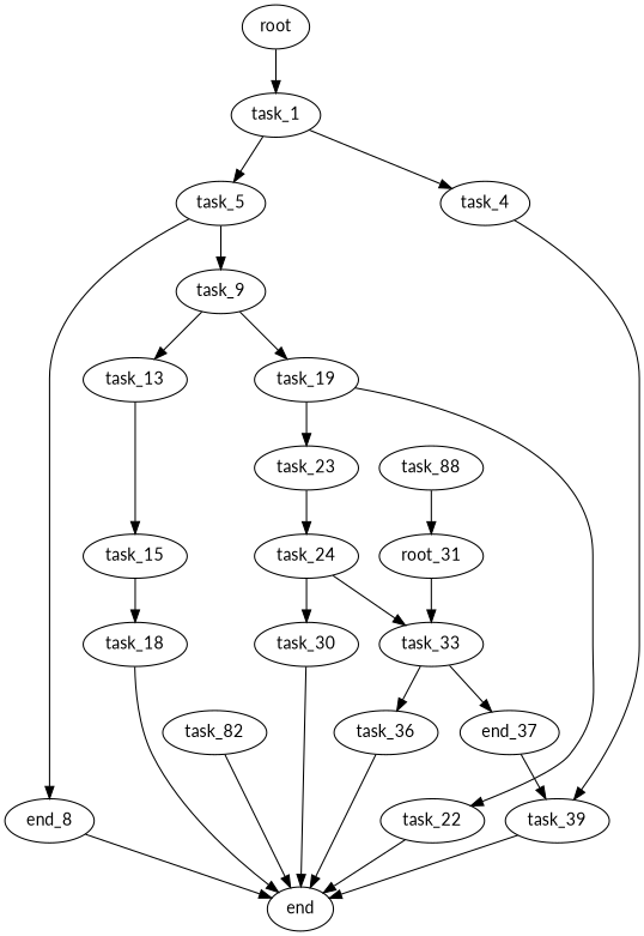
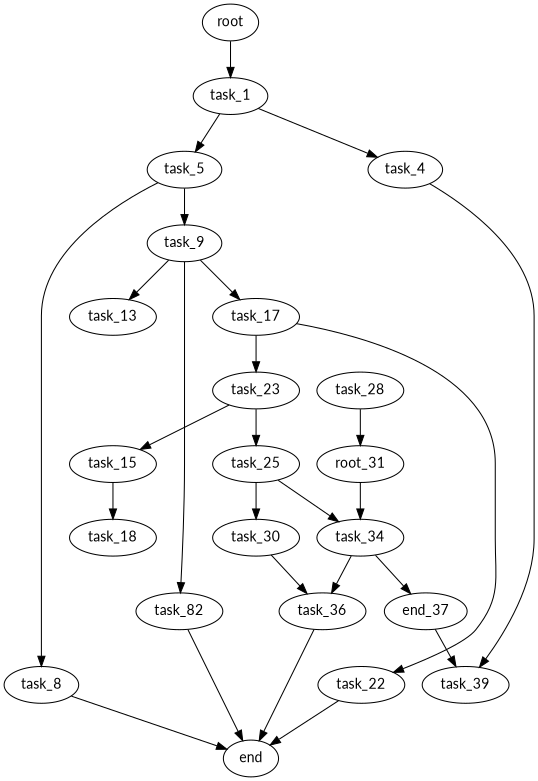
  digraph {
    fontname=Lato
    node [fontname=Lato]
    edge [fontname=Lato]
    root
    task_1
    task_4
    task_5
    task_39
-   task_8 [label=end_8]
+   task_8
    task_9
    end
    n9 [label=task_82]
    task_13
-   task_19
+   task_19 [label=task_17]
    task_15
    task_18
    task_22
    task_23
-   task_25 [label=task_24]
+   task_25
    task_30
-   task_33
+   task_33 [label=task_34]
    n19 [label=root_31]
-   task_28 [label=task_88]
+   task_28
    task_36
    n22 [label=end_37]
    root -> task_1
    task_1 -> task_4
    task_1 -> task_5
    task_4 -> task_39
    task_5 -> task_8
    task_5 -> task_9
-   task_39 -> end
    task_8 -> end
+   task_9 -> n9
    task_9 -> task_13
    task_9 -> task_19
    n9 -> end
-   task_13 -> task_15
+   task_23 -> task_15
    task_19 -> task_22
    task_19 -> task_23
    task_15 -> task_18
-   task_18 -> end
    task_22 -> end
    task_23 -> task_25
    task_25 -> task_30
    task_25 -> task_33
-   task_30 -> end
+   task_30 -> task_36
    task_33 -> task_36
    task_33 -> n22
    n19 -> task_33
    task_28 -> n19
    task_36 -> end
    n22 -> task_39
  }
